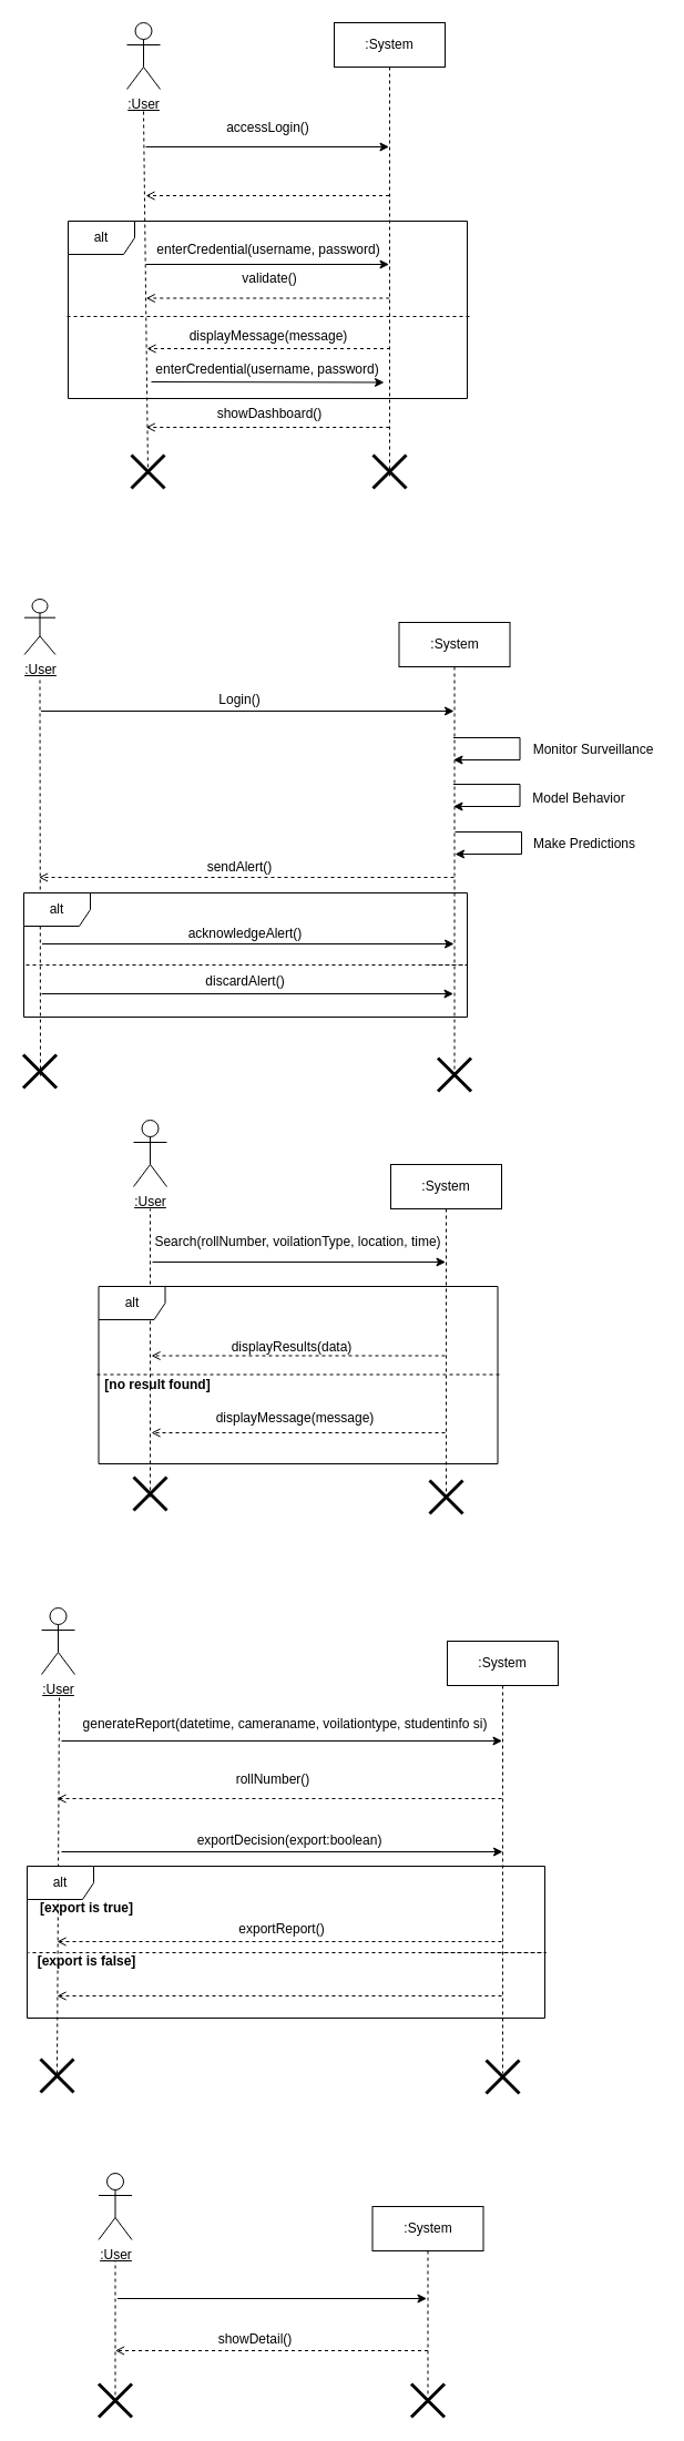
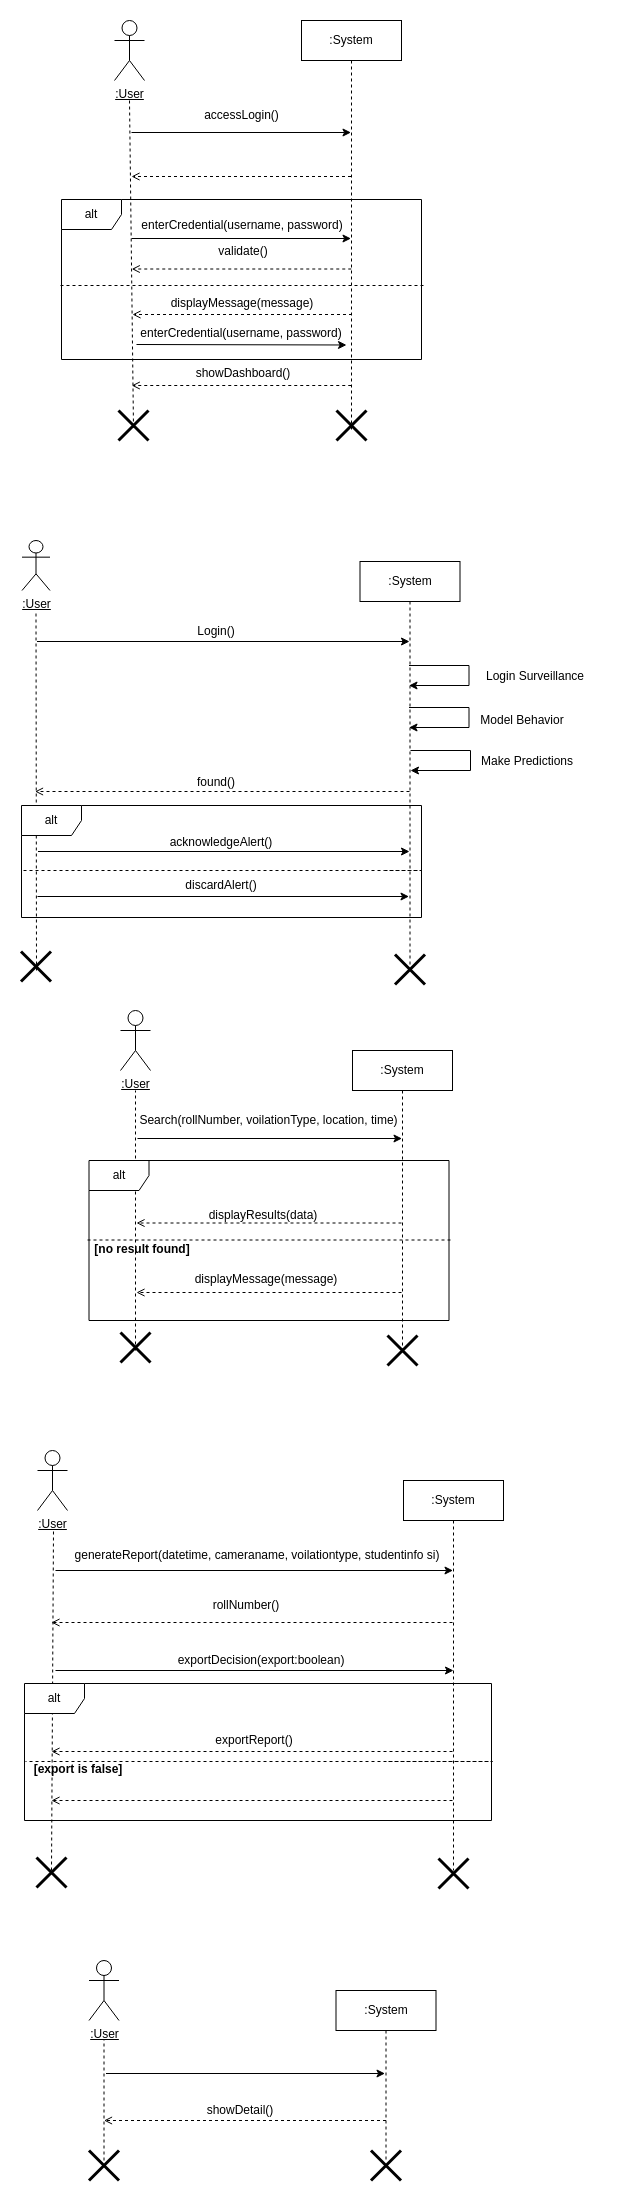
  <mxCell id="0" />
  <mxCell id="1" parent="0" />
  <mxCell id="2" value="" style="endArrow=open;html=1;rounded=0;dashed=1;endFill=0;" parent="1" edge="1"><mxGeometry width="50" height="50" relative="1" as="geometry"><mxPoint x="350.75" y="385" as="sourcePoint" /><mxPoint x="131.25" y="385" as="targetPoint" /></mxGeometry></mxCell>
  <mxCell id="3" value="" style="endArrow=open;html=1;rounded=0;dashed=1;endFill=0;" parent="1" edge="1"><mxGeometry width="50" height="50" relative="1" as="geometry"><mxPoint x="351.5" y="314" as="sourcePoint" /><mxPoint x="132" y="314" as="targetPoint" /></mxGeometry></mxCell>
  <mxCell id="4" value="" style="endArrow=open;html=1;rounded=0;dashed=1;endFill=0;" parent="1" edge="1"><mxGeometry width="50" height="50" relative="1" as="geometry"><mxPoint x="350.75" y="268.5" as="sourcePoint" /><mxPoint x="131.25" y="268.5" as="targetPoint" /></mxGeometry></mxCell>
  <mxCell id="5" value="" style="endArrow=open;html=1;rounded=0;dashed=1;endFill=0;" parent="1" edge="1"><mxGeometry width="50" height="50" relative="1" as="geometry"><mxPoint x="350.5" y="176" as="sourcePoint" /><mxPoint x="131" y="176" as="targetPoint" /></mxGeometry></mxCell>
  <mxCell id="6" value=":System" style="shape=umlLifeline;perimeter=lifelinePerimeter;whiteSpace=wrap;html=1;container=0;dropTarget=0;collapsible=0;recursiveResize=0;outlineConnect=0;portConstraint=eastwest;newEdgeStyle={&quot;edgeStyle&quot;:&quot;elbowEdgeStyle&quot;,&quot;elbow&quot;:&quot;vertical&quot;,&quot;curved&quot;:0,&quot;rounded&quot;:0};" parent="1" vertex="1"><mxGeometry x="301" y="20" width="100" height="410" as="geometry" /></mxCell>
  <mxCell id="7" value="" style="shape=umlDestroy;whiteSpace=wrap;html=1;strokeWidth=3;targetShapes=umlLifeline;" parent="6" vertex="1"><mxGeometry x="35" y="390" width="30" height="30" as="geometry" /></mxCell>
  <mxCell id="8" value="" style="endArrow=classic;html=1;rounded=0;" parent="1" target="6" edge="1"><mxGeometry width="50" height="50" relative="1" as="geometry"><mxPoint x="131" y="132" as="sourcePoint" /><mxPoint x="341" y="132" as="targetPoint" /></mxGeometry></mxCell>
  <mxCell id="9" value="accessLogin()" style="text;html=1;align=center;verticalAlign=middle;whiteSpace=wrap;rounded=0;" parent="1" vertex="1"><mxGeometry x="164.5" y="100" width="153" height="30" as="geometry" /></mxCell>
  <mxCell id="10" value="alt" style="shape=umlFrame;whiteSpace=wrap;html=1;pointerEvents=0;" parent="1" vertex="1"><mxGeometry x="61" y="199" width="360" height="160" as="geometry" /></mxCell>
  <mxCell id="11" value="" style="endArrow=classic;html=1;rounded=0;" parent="1" target="6" edge="1"><mxGeometry width="50" height="50" relative="1" as="geometry"><mxPoint x="131" y="238" as="sourcePoint" /><mxPoint x="344" y="238" as="targetPoint" /></mxGeometry></mxCell>
  <mxCell id="12" value="enterCredential(username, password)" style="text;html=1;align=center;verticalAlign=middle;whiteSpace=wrap;rounded=0;" parent="1" vertex="1"><mxGeometry x="138" y="210" width="208" height="30" as="geometry" /></mxCell>
  <mxCell id="13" value="validate()" style="text;html=1;align=center;verticalAlign=middle;whiteSpace=wrap;rounded=0;" parent="1" vertex="1"><mxGeometry x="140" y="242" width="206" height="18" as="geometry" /></mxCell>
  <mxCell id="14" value="" style="endArrow=none;dashed=1;html=1;rounded=0;" parent="1" edge="1"><mxGeometry width="50" height="50" relative="1" as="geometry"><mxPoint x="423" y="285" as="sourcePoint" /><mxPoint x="60" y="285" as="targetPoint" /><Array as="points"><mxPoint x="423" y="285" /></Array></mxGeometry></mxCell>
  <mxCell id="15" value="displayMessage(message)" style="text;html=1;align=center;verticalAlign=middle;whiteSpace=wrap;rounded=0;" parent="1" vertex="1"><mxGeometry x="188" y="288" width="108" height="30" as="geometry" /></mxCell>
  <mxCell id="16" value="" style="endArrow=classic;html=1;rounded=0;" parent="1" edge="1"><mxGeometry width="50" height="50" relative="1" as="geometry"><mxPoint x="136" y="344" as="sourcePoint" /><mxPoint x="346" y="344.5" as="targetPoint" /></mxGeometry></mxCell>
  <mxCell id="17" value="enterCredential(username, password)" style="text;html=1;align=center;verticalAlign=middle;whiteSpace=wrap;rounded=0;" parent="1" vertex="1"><mxGeometry x="135" y="318" width="212" height="30" as="geometry" /></mxCell>
  <mxCell id="18" value="showDashboard()" style="text;html=1;align=center;verticalAlign=middle;whiteSpace=wrap;rounded=0;" parent="1" vertex="1"><mxGeometry x="193" y="358" width="100" height="30" as="geometry" /></mxCell>
  <mxCell id="19" value=":System" style="shape=umlLifeline;perimeter=lifelinePerimeter;whiteSpace=wrap;html=1;container=0;dropTarget=0;collapsible=0;recursiveResize=0;outlineConnect=0;portConstraint=eastwest;newEdgeStyle={&quot;edgeStyle&quot;:&quot;elbowEdgeStyle&quot;,&quot;elbow&quot;:&quot;vertical&quot;,&quot;curved&quot;:0,&quot;rounded&quot;:0};" parent="1" vertex="1"><mxGeometry x="359.5" y="561" width="100" height="409" as="geometry" /></mxCell>
  <mxCell id="20" value="" style="shape=umlDestroy;whiteSpace=wrap;html=1;strokeWidth=3;targetShapes=umlLifeline;" parent="19" vertex="1"><mxGeometry x="35" y="393" width="30" height="30" as="geometry" /></mxCell>
  <mxCell id="21" value="" style="endArrow=classic;html=1;rounded=0;" parent="1" target="19" edge="1"><mxGeometry width="50" height="50" relative="1" as="geometry"><mxPoint x="36.5" y="641" as="sourcePoint" /><mxPoint x="246.5" y="641" as="targetPoint" /></mxGeometry></mxCell>
  <mxCell id="22" value="Login()" style="text;html=1;align=center;verticalAlign=middle;whiteSpace=wrap;rounded=0;" parent="1" vertex="1"><mxGeometry x="181" y="616" width="70" height="30" as="geometry" /></mxCell>
- <mxCell id="23" value="Monitor Surveillance" style="text;html=1;align=center;verticalAlign=middle;whiteSpace=wrap;rounded=0;" parent="1" vertex="1"><mxGeometry x="475" y="661" width="120" height="30" as="geometry" /></mxCell>
+ <mxCell id="23" value="Login Surveillance" style="text;html=1;align=center;verticalAlign=middle;whiteSpace=wrap;rounded=0;" parent="1" vertex="1"><mxGeometry x="475" y="661" width="120" height="30" as="geometry" /></mxCell>
  <mxCell id="24" value="Model Behavior" style="text;html=1;align=center;verticalAlign=middle;whiteSpace=wrap;rounded=0;" parent="1" vertex="1"><mxGeometry x="462" y="705" width="120" height="30" as="geometry" /></mxCell>
  <mxCell id="25" value="Make Predictions" style="text;html=1;align=center;verticalAlign=middle;whiteSpace=wrap;rounded=0;" parent="1" vertex="1"><mxGeometry x="467" y="746" width="120" height="30" as="geometry" /></mxCell>
  <mxCell id="26" value="" style="endArrow=open;html=1;rounded=0;dashed=1;endFill=0;" parent="1" source="19" edge="1"><mxGeometry width="50" height="50" relative="1" as="geometry"><mxPoint x="244.5" y="791" as="sourcePoint" /><mxPoint x="34.5" y="791" as="targetPoint" /></mxGeometry></mxCell>
- <mxCell id="27" value="sendAlert()" style="text;html=1;align=center;verticalAlign=middle;whiteSpace=wrap;rounded=0;" parent="1" vertex="1"><mxGeometry x="156" y="767" width="120" height="30" as="geometry" /></mxCell>
+ <mxCell id="27" value="found()" style="text;html=1;align=center;verticalAlign=middle;whiteSpace=wrap;rounded=0;" parent="1" vertex="1"><mxGeometry x="156" y="767" width="120" height="30" as="geometry" /></mxCell>
  <mxCell id="28" value="" style="endArrow=classic;html=1;rounded=0;" parent="1" edge="1"><mxGeometry width="50" height="50" relative="1" as="geometry"><mxPoint x="37.5" y="851" as="sourcePoint" /><mxPoint x="409" y="851" as="targetPoint" /></mxGeometry></mxCell>
  <mxCell id="29" value="acknowledgeAlert()" style="text;html=1;align=center;verticalAlign=middle;whiteSpace=wrap;rounded=0;" parent="1" vertex="1"><mxGeometry x="161" y="827" width="120" height="30" as="geometry" /></mxCell>
  <mxCell id="30" value="" style="endArrow=none;dashed=1;html=1;rounded=0;" parent="1" edge="1"><mxGeometry width="50" height="50" relative="1" as="geometry"><mxPoint x="133" y="427" as="sourcePoint" /><mxPoint x="129" y="100" as="targetPoint" /></mxGeometry></mxCell>
  <mxCell id="31" value="&lt;u&gt;:User&lt;/u&gt;" style="shape=umlActor;verticalLabelPosition=bottom;verticalAlign=top;html=1;outlineConnect=0;" parent="1" vertex="1"><mxGeometry x="114" y="20" width="30" height="60" as="geometry" /></mxCell>
  <mxCell id="32" value="" style="endArrow=none;dashed=1;html=1;rounded=0;" parent="1" edge="1"><mxGeometry width="50" height="50" relative="1" as="geometry"><mxPoint x="36" y="970" as="sourcePoint" /><mxPoint x="35.5" y="611" as="targetPoint" /></mxGeometry></mxCell>
  <mxCell id="33" value="&lt;u&gt;:User&lt;/u&gt;" style="shape=umlActor;verticalLabelPosition=bottom;verticalAlign=top;html=1;outlineConnect=0;" parent="1" vertex="1"><mxGeometry x="21.5" y="540" width="28" height="50" as="geometry" /></mxCell>
  <mxCell id="34" value="&lt;u&gt;:User&lt;/u&gt;" style="shape=umlActor;verticalLabelPosition=bottom;verticalAlign=top;html=1;outlineConnect=0;" parent="1" vertex="1"><mxGeometry x="120" y="1010" width="30" height="60" as="geometry" /></mxCell>
  <mxCell id="35" value=":System" style="shape=umlLifeline;perimeter=lifelinePerimeter;whiteSpace=wrap;html=1;container=0;dropTarget=0;collapsible=0;recursiveResize=0;outlineConnect=0;portConstraint=eastwest;newEdgeStyle={&quot;edgeStyle&quot;:&quot;elbowEdgeStyle&quot;,&quot;elbow&quot;:&quot;vertical&quot;,&quot;curved&quot;:0,&quot;rounded&quot;:0};size=40;" parent="1" vertex="1"><mxGeometry x="352" y="1050" width="100" height="300" as="geometry" /></mxCell>
  <mxCell id="36" value="" style="endArrow=none;dashed=1;html=1;rounded=0;" parent="1" edge="1"><mxGeometry width="50" height="50" relative="1" as="geometry"><mxPoint x="135" y="1350" as="sourcePoint" /><mxPoint x="135" y="1090" as="targetPoint" /></mxGeometry></mxCell>
  <mxCell id="37" value="" style="endArrow=classic;html=1;rounded=0;" parent="1" target="35" edge="1"><mxGeometry width="50" height="50" relative="1" as="geometry"><mxPoint x="137" y="1138" as="sourcePoint" /><mxPoint x="347" y="1138" as="targetPoint" /></mxGeometry></mxCell>
  <mxCell id="38" value="Search(rollNumber, voilationType, location, time)" style="text;html=1;align=center;verticalAlign=middle;whiteSpace=wrap;rounded=0;" parent="1" vertex="1"><mxGeometry x="136" y="1105" width="265" height="30" as="geometry" /></mxCell>
  <mxCell id="39" value="alt" style="shape=umlFrame;whiteSpace=wrap;html=1;pointerEvents=0;" parent="1" vertex="1"><mxGeometry x="88.5" y="1160" width="360" height="160" as="geometry" /></mxCell>
  <mxCell id="40" value="" style="endArrow=none;dashed=1;html=1;rounded=0;" parent="1" edge="1"><mxGeometry width="50" height="50" relative="1" as="geometry"><mxPoint x="450" y="1239.5" as="sourcePoint" /><mxPoint x="87" y="1239.5" as="targetPoint" /><Array as="points"><mxPoint x="450" y="1239.5" /></Array></mxGeometry></mxCell>
  <mxCell id="41" value="" style="endArrow=open;html=1;rounded=0;dashed=1;endFill=0;" parent="1" edge="1"><mxGeometry width="50" height="50" relative="1" as="geometry"><mxPoint x="401" y="1222.5" as="sourcePoint" /><mxPoint x="136" y="1222.5" as="targetPoint" /></mxGeometry></mxCell>
  <mxCell id="42" value="displayResults(data)" style="text;html=1;align=center;verticalAlign=middle;whiteSpace=wrap;rounded=0;" parent="1" vertex="1"><mxGeometry x="233" y="1200" width="60" height="30" as="geometry" /></mxCell>
  <mxCell id="43" value="displayMessage(message)" style="text;html=1;align=center;verticalAlign=middle;whiteSpace=wrap;rounded=0;" parent="1" vertex="1"><mxGeometry x="235.5" y="1264" width="60" height="30" as="geometry" /></mxCell>
  <mxCell id="44" value="" style="endArrow=open;html=1;rounded=0;dashed=1;endFill=0;" parent="1" edge="1"><mxGeometry width="50" height="50" relative="1" as="geometry"><mxPoint x="401" y="1292" as="sourcePoint" /><mxPoint x="136" y="1292" as="targetPoint" /></mxGeometry></mxCell>
  <mxCell id="45" value="" style="shape=umlDestroy;whiteSpace=wrap;html=1;strokeWidth=3;targetShapes=umlLifeline;" parent="1" vertex="1"><mxGeometry x="120" y="1332" width="30" height="30" as="geometry" /></mxCell>
  <mxCell id="46" value="" style="shape=umlDestroy;whiteSpace=wrap;html=1;strokeWidth=3;targetShapes=umlLifeline;" parent="1" vertex="1"><mxGeometry x="387" y="1335" width="30" height="30" as="geometry" /></mxCell>
  <mxCell id="47" value="" style="shape=umlDestroy;whiteSpace=wrap;html=1;strokeWidth=3;targetShapes=umlLifeline;" parent="1" vertex="1"><mxGeometry x="20.5" y="951" width="30" height="30" as="geometry" /></mxCell>
  <mxCell id="48" value="" style="shape=umlDestroy;whiteSpace=wrap;html=1;strokeWidth=3;targetShapes=umlLifeline;" parent="1" vertex="1"><mxGeometry x="118" y="410" width="30" height="30" as="geometry" /></mxCell>
  <mxCell id="49" value="&lt;b&gt;[no result found]&lt;/b&gt;" style="text;html=1;align=center;verticalAlign=middle;whiteSpace=wrap;rounded=0;" parent="1" vertex="1"><mxGeometry x="87" y="1234" width="110" height="30" as="geometry" /></mxCell>
  <mxCell id="50" value="&lt;u&gt;:User&lt;/u&gt;" style="shape=umlActor;verticalLabelPosition=bottom;verticalAlign=top;html=1;outlineConnect=0;" parent="1" vertex="1"><mxGeometry x="37" y="1450" width="30" height="60" as="geometry" /></mxCell>
  <mxCell id="51" value=":System" style="shape=umlLifeline;perimeter=lifelinePerimeter;whiteSpace=wrap;html=1;container=0;dropTarget=0;collapsible=0;recursiveResize=0;outlineConnect=0;portConstraint=eastwest;newEdgeStyle={&quot;edgeStyle&quot;:&quot;elbowEdgeStyle&quot;,&quot;elbow&quot;:&quot;vertical&quot;,&quot;curved&quot;:0,&quot;rounded&quot;:0};size=40;" parent="1" vertex="1"><mxGeometry x="403" y="1480" width="100" height="390" as="geometry" /></mxCell>
  <mxCell id="52" value="" style="shape=umlDestroy;whiteSpace=wrap;html=1;strokeWidth=3;targetShapes=umlLifeline;" parent="51" vertex="1"><mxGeometry x="35" y="378" width="30" height="30" as="geometry" /></mxCell>
  <mxCell id="53" value="" style="endArrow=none;dashed=1;html=1;rounded=0;" parent="1" edge="1"><mxGeometry width="50" height="50" relative="1" as="geometry"><mxPoint x="51" y="1870" as="sourcePoint" /><mxPoint x="53" y="1530" as="targetPoint" /></mxGeometry></mxCell>
  <mxCell id="54" value="" style="endArrow=classic;html=1;rounded=0;" parent="1" target="51" edge="1"><mxGeometry width="50" height="50" relative="1" as="geometry"><mxPoint x="55" y="1570" as="sourcePoint" /><mxPoint x="155" y="1600" as="targetPoint" /></mxGeometry></mxCell>
  <mxCell id="55" value="generateReport(datetime, cameraname, voilationtype, studentinfo si)" style="text;html=1;align=center;verticalAlign=middle;whiteSpace=wrap;rounded=0;" parent="1" vertex="1"><mxGeometry x="67" y="1540" width="380" height="30" as="geometry" /></mxCell>
  <mxCell id="56" value="" style="endArrow=open;dashed=1;html=1;rounded=0;endFill=0;" parent="1" edge="1"><mxGeometry width="50" height="50" relative="1" as="geometry"><mxPoint x="452" y="1622" as="sourcePoint" /><mxPoint x="51" y="1622" as="targetPoint" /></mxGeometry></mxCell>
  <mxCell id="57" value="rollNumber()" style="text;html=1;align=center;verticalAlign=middle;whiteSpace=wrap;rounded=0;" parent="1" vertex="1"><mxGeometry x="216" y="1590" width="60" height="30" as="geometry" /></mxCell>
  <mxCell id="58" value="" style="endArrow=classic;html=1;rounded=0;" parent="1" edge="1"><mxGeometry width="50" height="50" relative="1" as="geometry"><mxPoint x="55" y="1670" as="sourcePoint" /><mxPoint x="453" y="1670" as="targetPoint" /></mxGeometry></mxCell>
  <mxCell id="59" value="exportDecision(export:boolean)" style="text;html=1;align=center;verticalAlign=middle;whiteSpace=wrap;rounded=0;" parent="1" vertex="1"><mxGeometry x="231" y="1645" width="60" height="30" as="geometry" /></mxCell>
  <mxCell id="60" value="" style="shape=umlDestroy;whiteSpace=wrap;html=1;strokeWidth=3;targetShapes=umlLifeline;" parent="1" vertex="1"><mxGeometry x="36" y="1857" width="30" height="30" as="geometry" /></mxCell>
  <mxCell id="61" value="&lt;u&gt;:User&lt;/u&gt;" style="shape=umlActor;verticalLabelPosition=bottom;verticalAlign=top;html=1;outlineConnect=0;" parent="1" vertex="1"><mxGeometry x="88.5" y="1960" width="30" height="60" as="geometry" /></mxCell>
  <mxCell id="62" value=":System" style="shape=umlLifeline;perimeter=lifelinePerimeter;whiteSpace=wrap;html=1;container=0;dropTarget=0;collapsible=0;recursiveResize=0;outlineConnect=0;portConstraint=eastwest;newEdgeStyle={&quot;edgeStyle&quot;:&quot;elbowEdgeStyle&quot;,&quot;elbow&quot;:&quot;vertical&quot;,&quot;curved&quot;:0,&quot;rounded&quot;:0};size=40;" parent="1" vertex="1"><mxGeometry x="335.5" y="1990" width="100" height="170" as="geometry" /></mxCell>
  <mxCell id="63" value="" style="endArrow=none;dashed=1;html=1;rounded=0;" parent="1" edge="1"><mxGeometry width="50" height="50" relative="1" as="geometry"><mxPoint x="103.5" y="2160" as="sourcePoint" /><mxPoint x="103.5" y="2039" as="targetPoint" /></mxGeometry></mxCell>
  <mxCell id="64" value="" style="shape=umlDestroy;whiteSpace=wrap;html=1;strokeWidth=3;targetShapes=umlLifeline;" parent="1" vertex="1"><mxGeometry x="88.5" y="2150" width="30" height="30" as="geometry" /></mxCell>
  <mxCell id="65" value="" style="endArrow=classic;html=1;rounded=0;" parent="1" edge="1"><mxGeometry width="50" height="50" relative="1" as="geometry"><mxPoint x="105.5" y="2073" as="sourcePoint" /><mxPoint x="384.5" y="2073" as="targetPoint" /></mxGeometry></mxCell>
  <mxCell id="66" value="" style="endArrow=open;dashed=1;html=1;rounded=0;endFill=0;" parent="1" edge="1"><mxGeometry width="50" height="50" relative="1" as="geometry"><mxPoint x="385.5" y="2120" as="sourcePoint" /><mxPoint x="103.5" y="2120" as="targetPoint" /></mxGeometry></mxCell>
- <mxCell id="67" value="showDetail()" style="text;html=1;align=center;verticalAlign=middle;whiteSpace=wrap;rounded=0;" parent="1" vertex="1"><mxGeometry x="200" y="2095" width="60" height="30" as="geometry" /></mxCell>
+ <mxCell id="67" value="showDetail()" style="text;html=1;align=center;verticalAlign=middle;whiteSpace=wrap;rounded=0;" parent="1" vertex="1"><mxGeometry x="210" y="2095" width="60" height="30" as="geometry" /></mxCell>
  <mxCell id="68" value="" style="shape=umlDestroy;whiteSpace=wrap;html=1;strokeWidth=3;targetShapes=umlLifeline;" parent="1" vertex="1"><mxGeometry x="370.5" y="2150" width="30" height="30" as="geometry" /></mxCell>
  <mxCell id="69" value="alt" style="shape=umlFrame;whiteSpace=wrap;html=1;pointerEvents=0;" parent="1" vertex="1"><mxGeometry x="24" y="1683" width="467" height="137" as="geometry" /></mxCell>
  <mxCell id="70" value="" style="endArrow=none;dashed=1;html=1;rounded=0;" parent="1" edge="1"><mxGeometry width="50" height="50" relative="1" as="geometry"><mxPoint x="388" y="1761" as="sourcePoint" /><mxPoint x="25" y="1761" as="targetPoint" /><Array as="points"><mxPoint x="492" y="1761" /><mxPoint x="388" y="1761" /></Array></mxGeometry></mxCell>
- <mxCell id="71" value="&lt;b&gt;[export is true]&lt;/b&gt;" style="text;html=1;align=center;verticalAlign=middle;whiteSpace=wrap;rounded=0;" parent="1" vertex="1"><mxGeometry x="33" y="1711" width="90" height="20" as="geometry" /></mxCell>
  <mxCell id="72" value="" style="endArrow=open;dashed=1;html=1;rounded=0;endFill=0;" parent="1" edge="1"><mxGeometry width="50" height="50" relative="1" as="geometry"><mxPoint x="452" y="1751" as="sourcePoint" /><mxPoint x="51" y="1751" as="targetPoint" /></mxGeometry></mxCell>
  <mxCell id="73" value="exportReport()" style="text;html=1;align=center;verticalAlign=middle;whiteSpace=wrap;rounded=0;" parent="1" vertex="1"><mxGeometry x="224" y="1725" width="60" height="30" as="geometry" /></mxCell>
  <mxCell id="74" value="" style="endArrow=open;dashed=1;html=1;rounded=0;endFill=0;" parent="1" edge="1"><mxGeometry width="50" height="50" relative="1" as="geometry"><mxPoint x="452" y="1800" as="sourcePoint" /><mxPoint x="51" y="1800" as="targetPoint" /></mxGeometry></mxCell>
  <mxCell id="75" value="&lt;b&gt;[export is false]&lt;/b&gt;" style="text;html=1;align=center;verticalAlign=middle;whiteSpace=wrap;rounded=0;" parent="1" vertex="1"><mxGeometry x="29" y="1759" width="98" height="20" as="geometry" /></mxCell>
  <mxCell id="76" style="edgeStyle=orthogonalEdgeStyle;rounded=0;orthogonalLoop=1;jettySize=auto;html=1;" parent="1" edge="1"><mxGeometry relative="1" as="geometry"><mxPoint x="408.5" y="685" as="targetPoint" /><Array as="points"><mxPoint x="468.5" y="665" /><mxPoint x="468.5" y="685" /></Array><mxPoint x="408.5" y="665" as="sourcePoint" /></mxGeometry></mxCell>
  <mxCell id="77" style="edgeStyle=orthogonalEdgeStyle;rounded=0;orthogonalLoop=1;jettySize=auto;html=1;" parent="1" edge="1"><mxGeometry relative="1" as="geometry"><mxPoint x="408.5" y="727" as="targetPoint" /><Array as="points"><mxPoint x="468.5" y="707" /><mxPoint x="468.5" y="727" /></Array><mxPoint x="408.5" y="707" as="sourcePoint" /></mxGeometry></mxCell>
  <mxCell id="78" style="edgeStyle=orthogonalEdgeStyle;rounded=0;orthogonalLoop=1;jettySize=auto;html=1;" parent="1" edge="1"><mxGeometry relative="1" as="geometry"><mxPoint x="410" y="770" as="targetPoint" /><Array as="points"><mxPoint x="470" y="750" /><mxPoint x="470" y="770" /></Array><mxPoint x="410" y="750" as="sourcePoint" /></mxGeometry></mxCell>
  <mxCell id="79" value="alt" style="shape=umlFrame;whiteSpace=wrap;html=1;pointerEvents=0;" parent="1" vertex="1"><mxGeometry x="21" y="805" width="400" height="112" as="geometry" /></mxCell>
  <mxCell id="80" value="" style="endArrow=none;dashed=1;html=1;rounded=0;" parent="1" edge="1"><mxGeometry width="50" height="50" relative="1" as="geometry"><mxPoint x="384" y="870" as="sourcePoint" /><mxPoint x="21" y="870" as="targetPoint" /><Array as="points"><mxPoint x="421" y="870" /><mxPoint x="384" y="870" /></Array></mxGeometry></mxCell>
  <mxCell id="81" value="" style="endArrow=classic;html=1;rounded=0;" parent="1" edge="1"><mxGeometry width="50" height="50" relative="1" as="geometry"><mxPoint x="37" y="896" as="sourcePoint" /><mxPoint x="408.5" y="896" as="targetPoint" /></mxGeometry></mxCell>
  <mxCell id="82" value="discardAlert()" style="text;html=1;align=center;verticalAlign=middle;whiteSpace=wrap;rounded=0;" parent="1" vertex="1"><mxGeometry x="161" y="870" width="120" height="30" as="geometry" /></mxCell>
